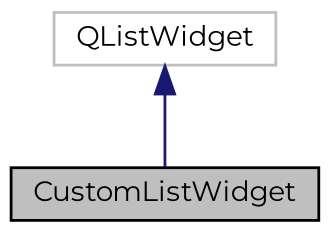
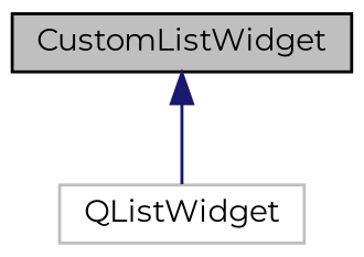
  digraph {
    fontname=Montserrat
    node [fontname=Montserrat fontsize=10 shape=record style=filled]
    n1 [color=black fillcolor=grey75 fontcolor=black height=0.2 label=CustomListWidget width=0.4]
    n2 [color=grey75 fillcolor=white height=0.2 label=QListWidget width=0.4]
-   n2 -> n1 [color=midnightblue dir=back fontname=Montserrat fontsize=10 labelfontname=Helvetica labelfontsize=10 style=solid]
+   n1 -> n2 [color=midnightblue dir=back fontname=Montserrat fontsize=10 labelfontname=Helvetica labelfontsize=10 style=solid]
  }
